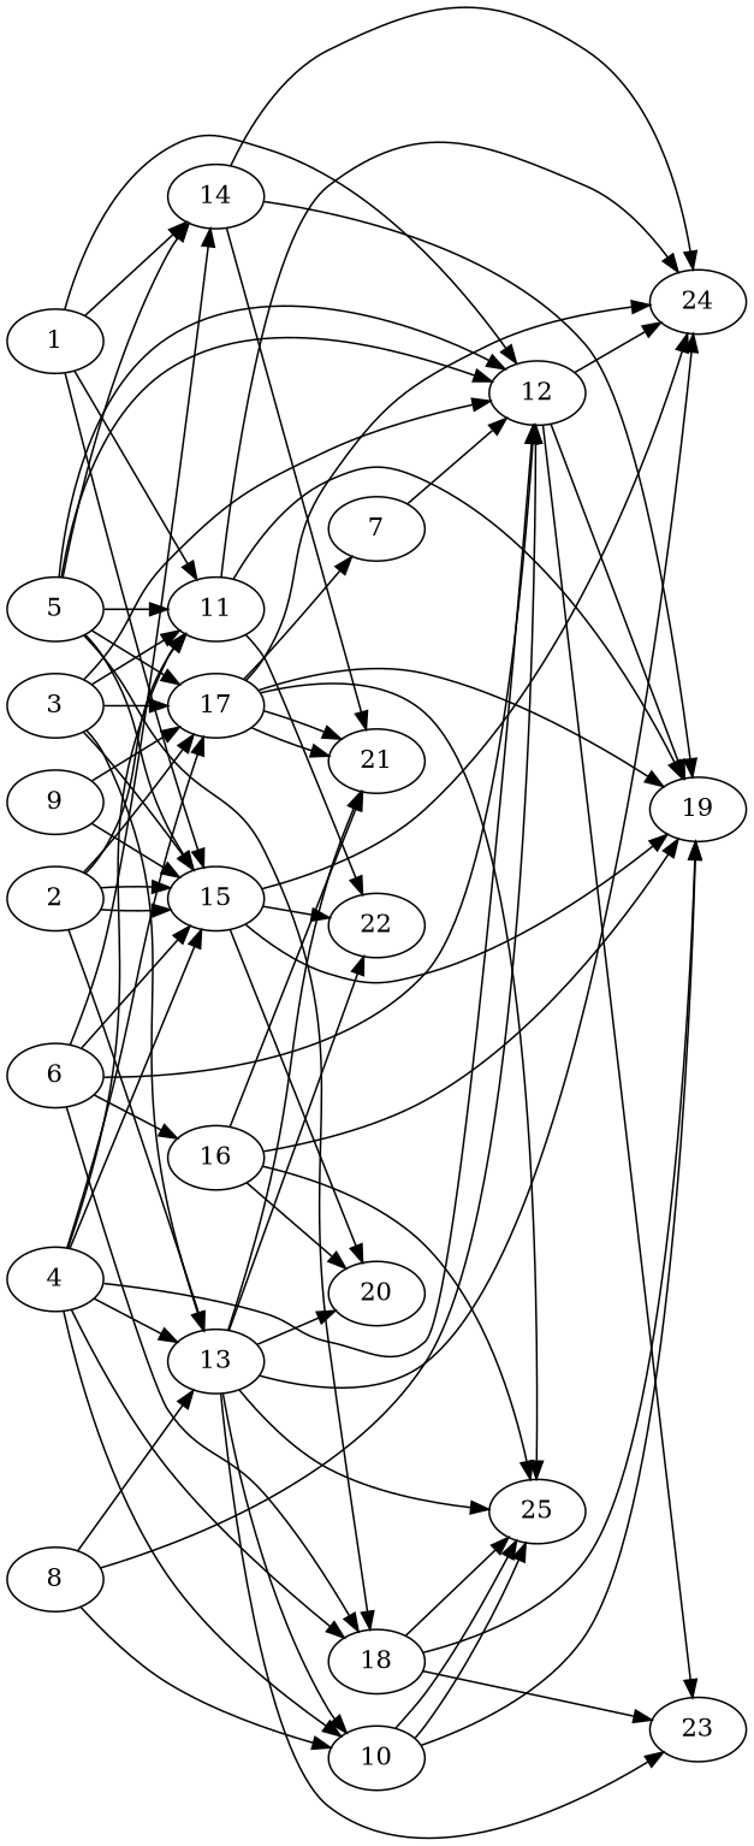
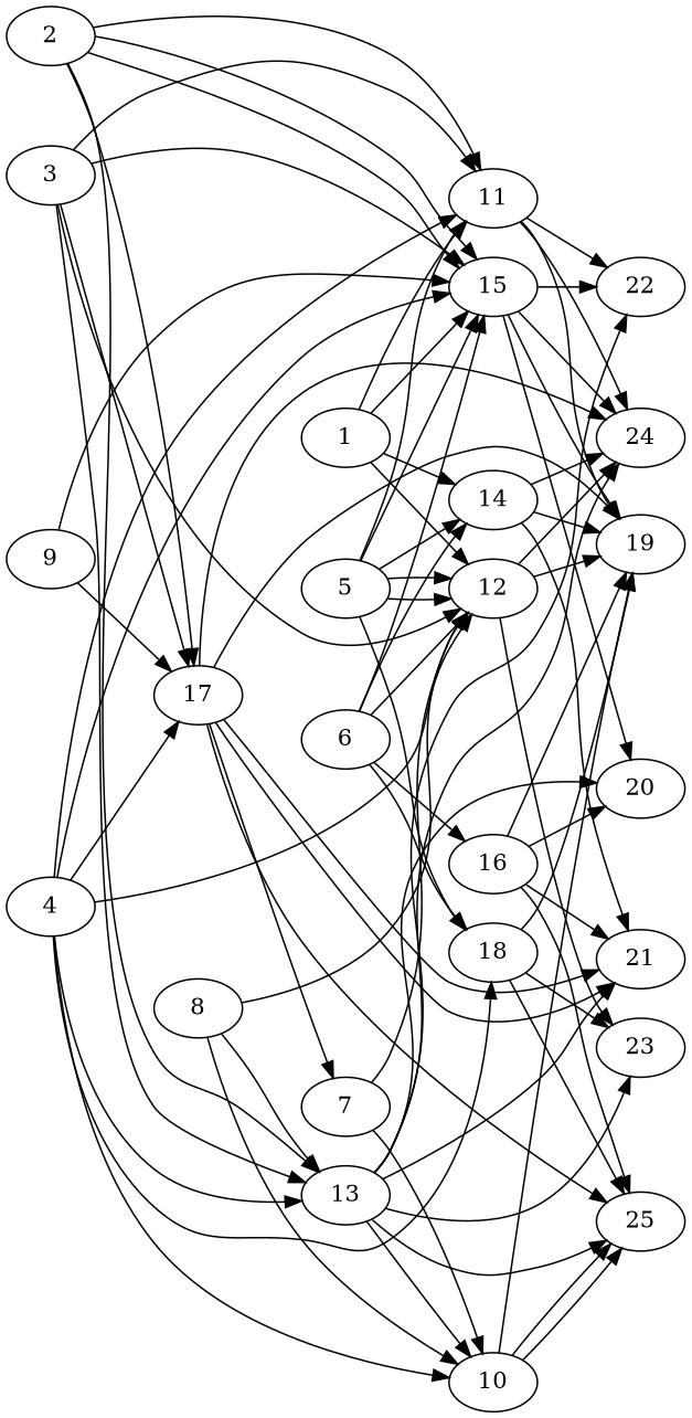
  digraph {
    rankdir=LR
    node [alpha=0.05]
    1 [alpha=0.17 expect_size=19595264]
    11 [alpha=0.17 expect_size=38759424]
    12 [alpha=0.15 expect_size=32104448]
    14 [alpha=0.10 expect_size=34278400]
    15 [alpha=0.00 expect_size=50160640]
    19 [alpha=0.03 expect_size=27069440]
    22 [alpha=0.10 expect_size=45747200]
    24 [alpha=0.04 expect_size=46057472]
    23 [alpha=0.20 expect_size=34622464]
    21 [alpha=0.13 expect_size=6374400]
    20 [expect_size=26517504]
    2 [alpha=0.09 expect_size=27853824]
    13 [expect_size=5966848]
    17 [alpha=0.02 expect_size=43125760]
    25 [alpha=0.08 expect_size=21429248]
    10 [alpha=0.11 expect_size=30531584]
    7 [expect_size=13201408]
    3 [alpha=0.12 expect_size=34054144]
    4 [alpha=0.07 expect_size=38032384]
    18 [alpha=0.18 expect_size=7072768]
    5 [alpha=0.12 expect_size=6209536]
    6 [alpha=0.06 expect_size=37028864]
    16 [alpha=0.07 expect_size=30115840]
    8 [alpha=0.08 expect_size=35838976]
    9 [alpha=0.20 expect_size=43213824]
    1 -> 11
    1 -> 12
    1 -> 14
    1 -> 15
    11 -> 19
    11 -> 22
    11 -> 24
    12 -> 19
    12 -> 24
    12 -> 23
    14 -> 19
    14 -> 24
    14 -> 21
    15 -> 19
    15 -> 22
    15 -> 24
    15 -> 20
    2 -> 11
    2 -> 15
    2 -> 15
    2 -> 13
    2 -> 17
    13 -> 22
    13 -> 24
    13 -> 23
    13 -> 21
    13 -> 20
    13 -> 25
    13 -> 10
    17 -> 19
    17 -> 24
    17 -> 21
    17 -> 21
    17 -> 25
    17 -> 7
    10 -> 19
    10 -> 25
    10 -> 25
    7 -> 12
+   7 -> 10
    3 -> 11
    3 -> 12
    3 -> 15
    3 -> 13
    3 -> 17
    4 -> 11
    4 -> 12
    4 -> 15
    4 -> 13
    4 -> 17
    4 -> 10
    4 -> 18
    18 -> 19
    18 -> 23
    18 -> 25
    5 -> 11
    5 -> 12
    5 -> 12
    5 -> 14
    5 -> 15
-   5 -> 17
    5 -> 18
    6 -> 12
    6 -> 14
    6 -> 15
    6 -> 18
    6 -> 16
    16 -> 19
    16 -> 21
    16 -> 20
    16 -> 25
    8 -> 12
    8 -> 13
    8 -> 10
    9 -> 15
    9 -> 17
  }
